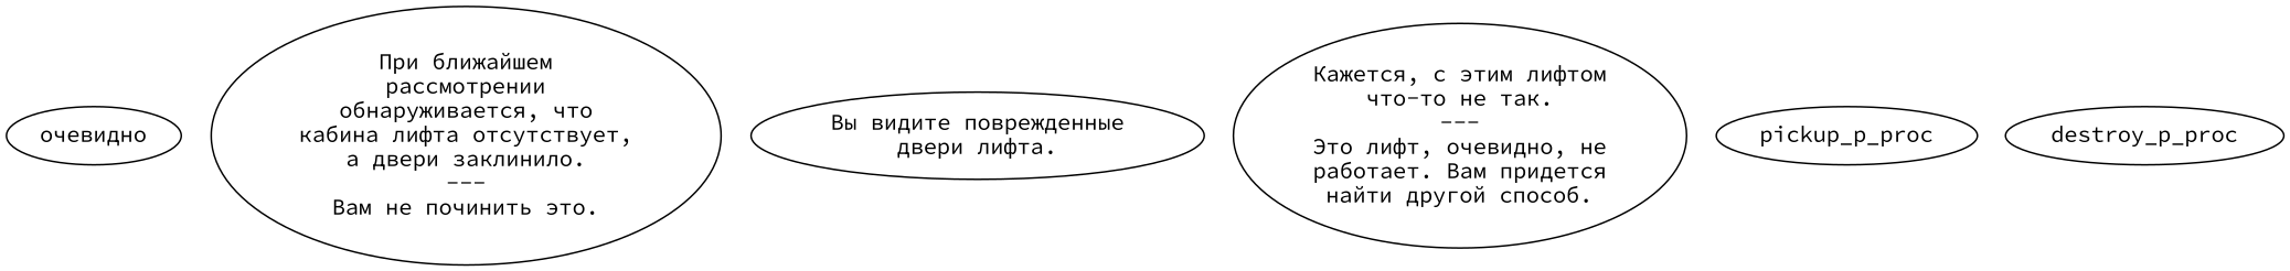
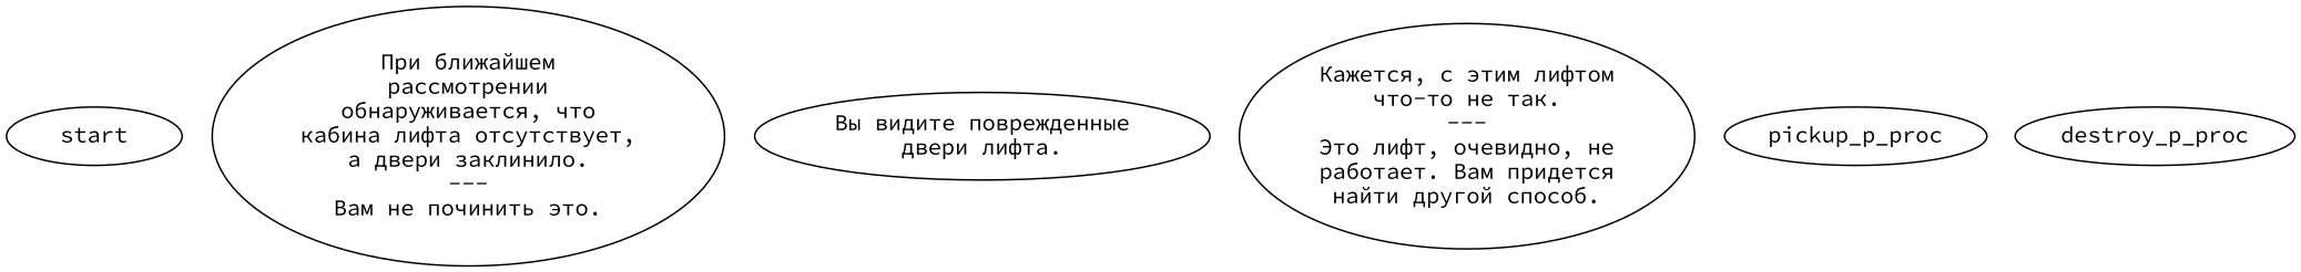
  digraph {
    fontname="Source Code Pro"
    node [color="#000000" fillcolor="#FFFFFF" style=filled fontname="Source Code Pro"]
-   start [label="очевидно"]
+   start
    n2 [label="При ближайшем\nрассмотрении\nобнаруживается, что\nкабина лифта отсутствует,\nа двери заклинило.\n---\nВам не починить это."]
    n3 [label="Вы видите поврежденные\nдвери лифта."]
    n4 [label="Кажется, с этим лифтом\nчто-то не так.\n---\nЭто лифт, очевидно, не\nработает. Вам придется\nнайти другой способ."]
    pickup_p_proc
    destroy_p_proc
  }
